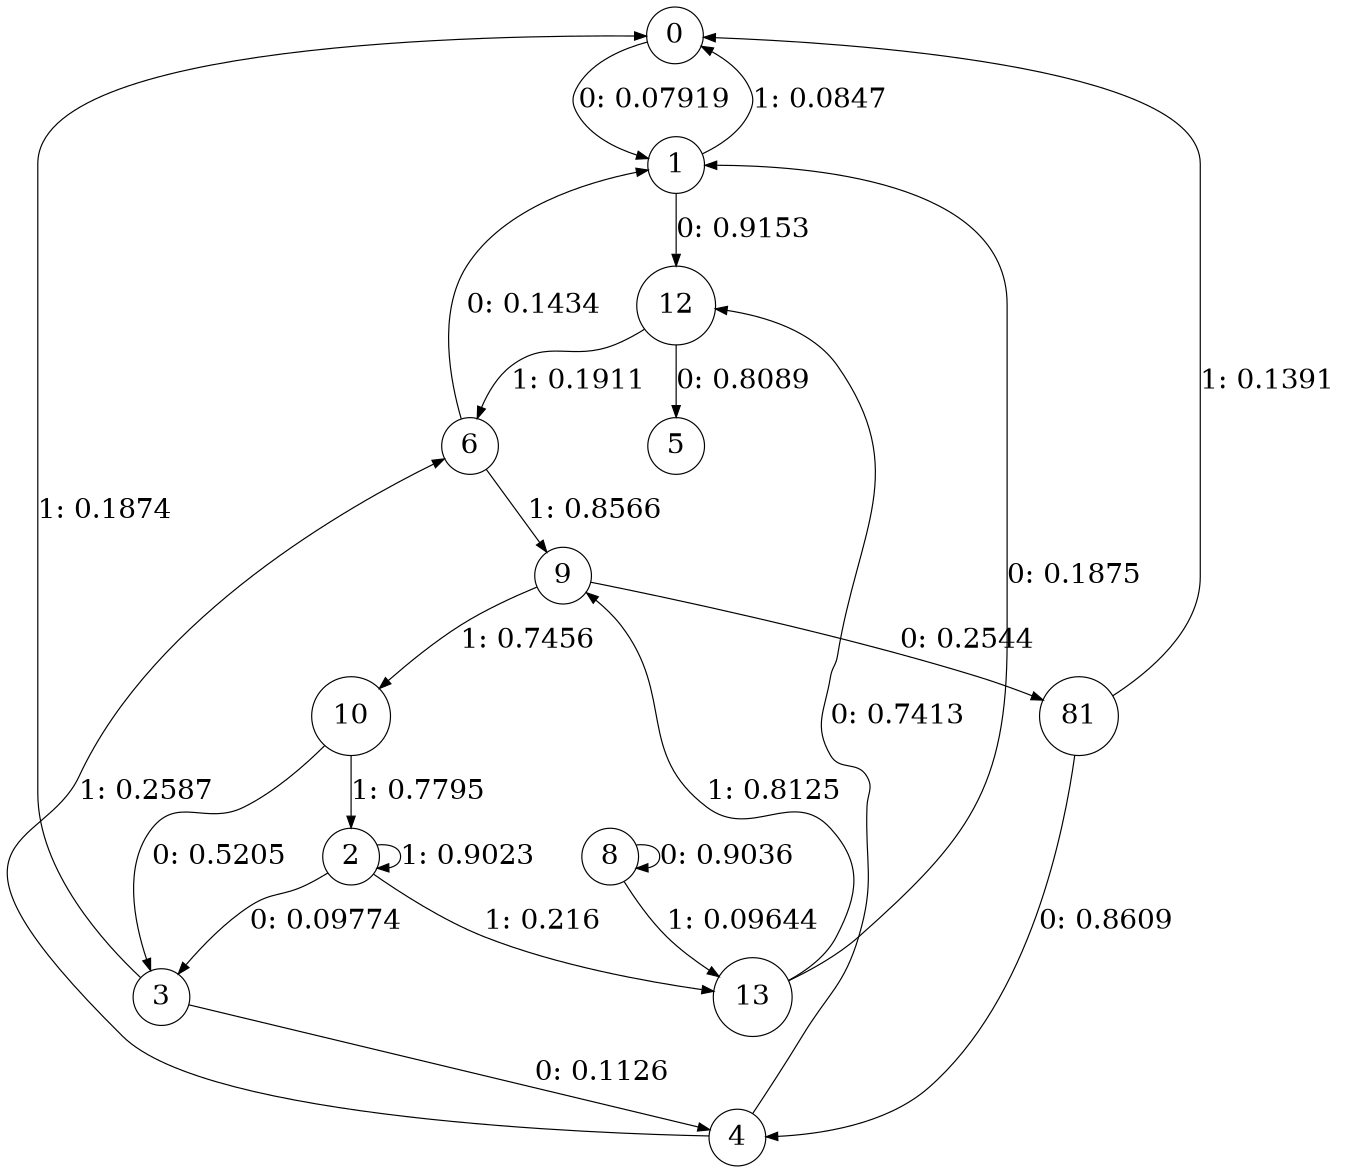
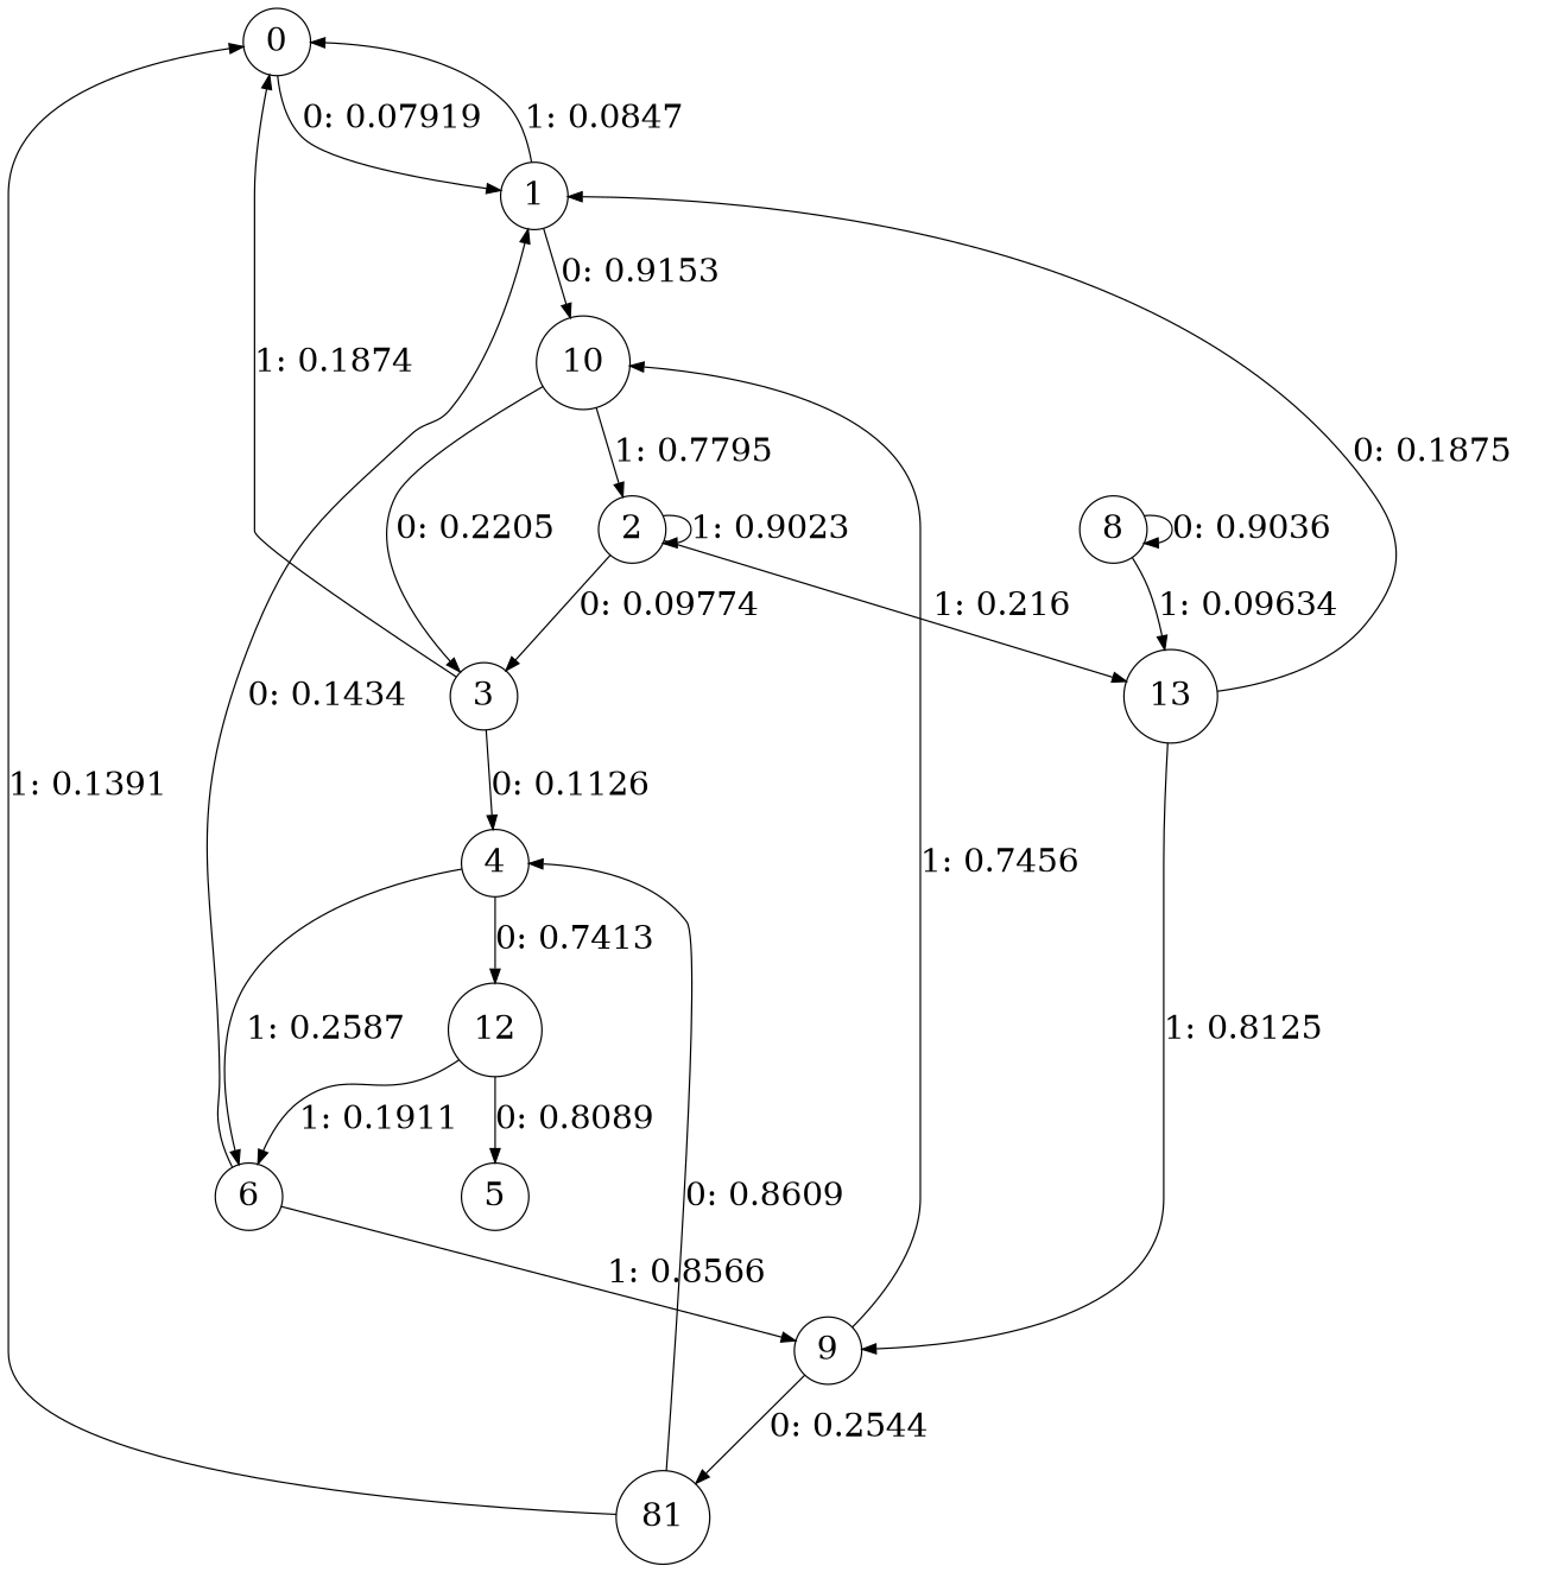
  digraph {
    node [fontsize=24 shape=circle]
    edge [fontsize=24]
    0
    1
    12
    5
    6
    n6 [label=81]
    4
    10
    2
    3
    9
    13
    8
    0 -> 1 [label="0: 0.07919  "]
    1 -> 0 [label="1: 0.0847   "]
-   1 -> 12 [label="0: 0.9153   "]
+   1 -> 10 [label="0: 0.9153   "]
    12 -> 5 [label="0: 0.8089   "]
    12 -> 6 [label="1: 0.1911   "]
    6 -> 1 [label="0: 0.1434   "]
    6 -> 9 [label="1: 0.8566   "]
    n6 -> 0 [label="1: 0.1391   "]
    n6 -> 4 [label="0: 0.8609   "]
    4 -> 12 [label="0: 0.7413   "]
    4 -> 6 [label="1: 0.2587   "]
    10 -> 2 [label="1: 0.7795   "]
-   10 -> 3 [label="0: 0.5205   "]
+   10 -> 3 [label="0: 0.2205   "]
    2 -> 2 [label="1: 0.9023   "]
    2 -> 3 [label="0: 0.09774  "]
    2 -> 13 [label="1: 0.216    "]
    3 -> 0 [label="1: 0.1874   "]
    3 -> 4 [label="0: 0.1126   "]
    9 -> n6 [label="0: 0.2544   "]
    9 -> 10 [label="1: 0.7456   "]
    13 -> 1 [label="0: 0.1875   "]
    13 -> 9 [label="1: 0.8125   "]
-   8 -> 13 [label="1: 0.09644  "]
+   8 -> 13 [label="1: 0.09634  "]
    8 -> 8 [label="0: 0.9036   "]
  }
